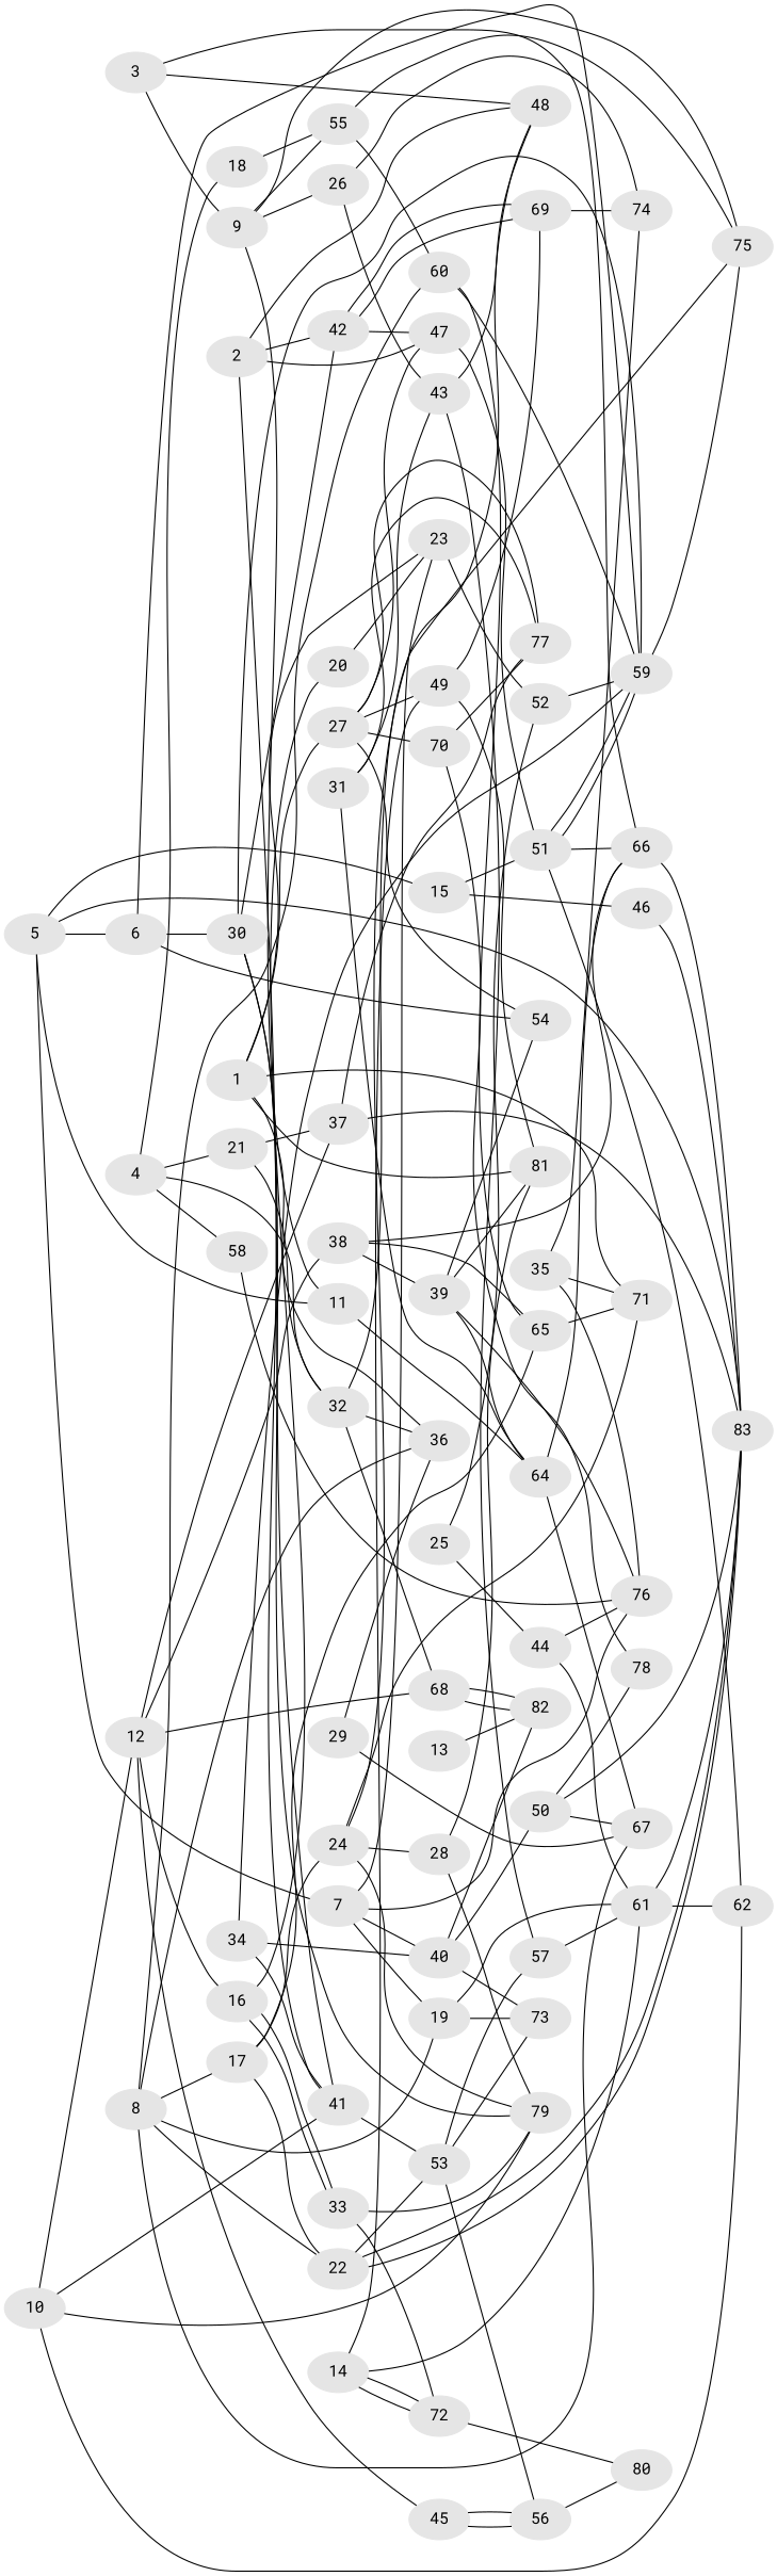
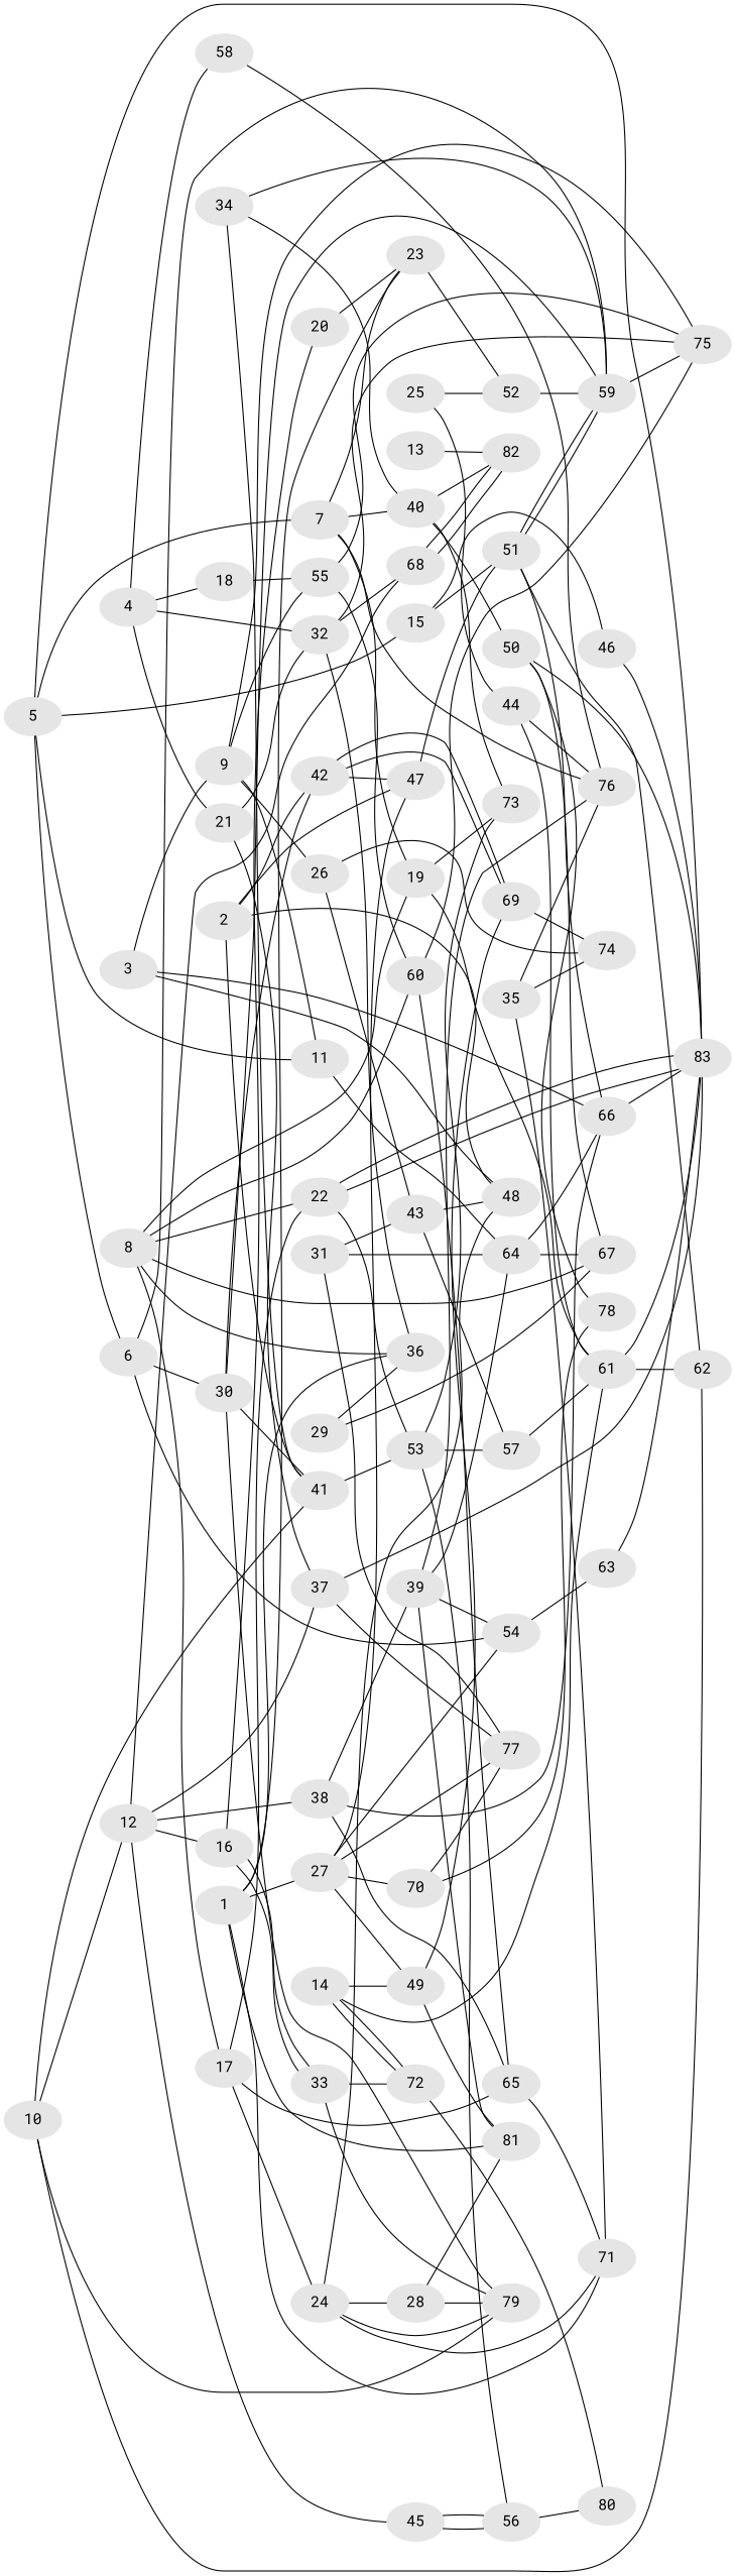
  graph {
    fontname="Roboto Mono"
    rankdir=LR
    node [color=gray90 fontname="Roboto Mono" style=filled]
    edge [fontname="Roboto Mono"]
    1
    23
    27
    36
    71
    81
    52
    47
    54
    49
    70
    77
    2
    41
    42
    48
    53
    69
    51
    3
    9
    66
    11
    26
    55
    75
    83
    4
    18
    21
    32
    58
    37
    68
    76
    5
    6
    7
    15
    30
    59
    19
    40
    64
    46
    79
+   63
    61
    73
    82
    50
    8
    17
    22
    60
    67
    24
    65
    43
    74
    10
    12
    62
    16
    38
    45
    20
    33
    39
    56
    13
    14
    72
    80
    28
    57
    25
    44
    78
    29
    31
    34
    35
    1 -- 23
    1 -- 27
    1 -- 36
    1 -- 71
    1 -- 81
    23 -- 52
    27 -- 47
    27 -- 54
    27 -- 49
    27 -- 70
    27 -- 77
    52 -- 59
    47 -- 51
+   54 -- 63
    49 -- 81
    49 -- 69
    70 -- 77
    70 -- 78
    2 -- 47
    2 -- 41
    2 -- 42
    2 -- 48
    41 -- 53
    42 -- 47
    42 -- 69
    42 -- 69
    53 -- 73
    53 -- 56
    53 -- 57
    69 -- 74
    51 -- 66
    51 -- 59
    51 -- 59
    51 -- 62
    3 -- 48
    3 -- 9
    3 -- 66
    9 -- 11
    9 -- 26
    9 -- 55
    9 -- 75
    66 -- 83
    11 -- 64
    26 -- 43
    26 -- 74
    55 -- 75
    55 -- 60
    4 -- 18
    4 -- 21
    4 -- 32
    4 -- 58
    18 -- 55
    21 -- 32
    21 -- 37
    32 -- 36
    32 -- 75
    32 -- 68
    58 -- 76
    37 -- 77
    37 -- 83
    68 -- 82
    68 -- 82
    5 -- 11
    5 -- 83
    5 -- 6
    5 -- 7
    5 -- 15
    6 -- 54
    6 -- 30
    6 -- 59
    7 -- 23
    7 -- 76
    7 -- 19
    7 -- 40
    15 -- 51
    15 -- 46
    30 -- 41
    30 -- 42
    30 -- 59
    30 -- 79
    59 -- 75
    19 -- 61
    19 -- 73
    40 -- 73
    40 -- 82
    40 -- 50
    64 -- 66
    64 -- 67
    46 -- 83
+   63 -- 83
    61 -- 83
    61 -- 62
    50 -- 83
    50 -- 67
    50 -- 78
    8 -- 36
    8 -- 19
    8 -- 17
    8 -- 22
    8 -- 60
    8 -- 67
    17 -- 22
    17 -- 24
    17 -- 65
    22 -- 53
    22 -- 83
    22 -- 83
-   60 -- 59
+   60 -- 75
    60 -- 65
    24 -- 71
    24 -- 48
    24 -- 79
    24 -- 28
    65 -- 71
    43 -- 48
    43 -- 57
    10 -- 41
    10 -- 79
    10 -- 12
    10 -- 62
    12 -- 37
    12 -- 68
    12 -- 16
    12 -- 38
    12 -- 45
    16 -- 20
    16 -- 33
    16 -- 33
    38 -- 66
    38 -- 65
    38 -- 39
    45 -- 56
    45 -- 56
    20 -- 23
    33 -- 79
    33 -- 72
    39 -- 81
    39 -- 54
    39 -- 76
    39 -- 64
    56 -- 80
    13 -- 82
    14 -- 49
    14 -- 61
    14 -- 72
    14 -- 72
    72 -- 80
    28 -- 81
    28 -- 79
    57 -- 61
    25 -- 52
    25 -- 44
    44 -- 76
    44 -- 61
    29 -- 36
    29 -- 67
    31 -- 77
    31 -- 64
    31 -- 43
    34 -- 41
    34 -- 59
    34 -- 40
    35 -- 71
    35 -- 76
    35 -- 74
  }
